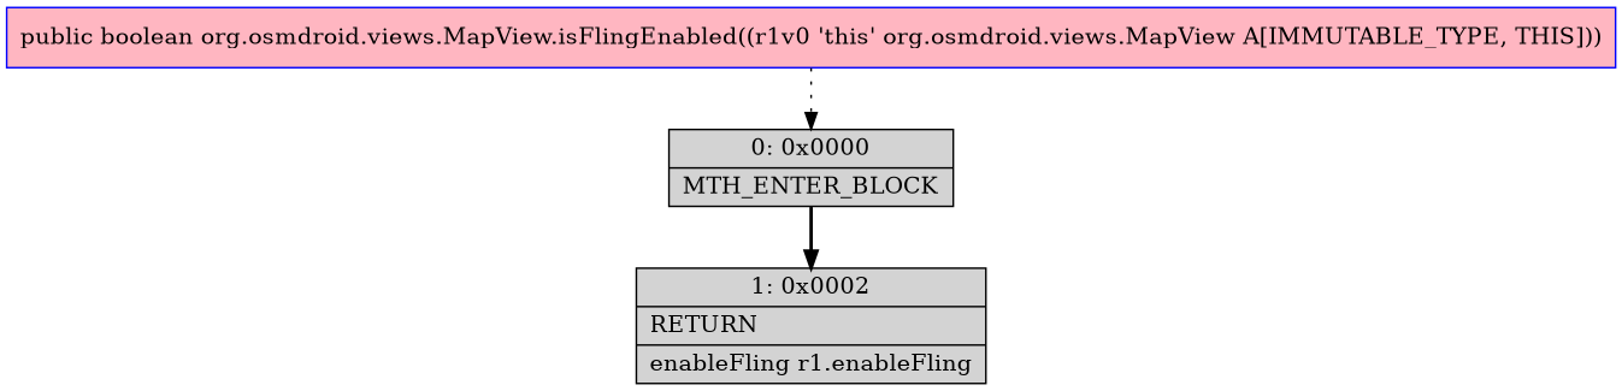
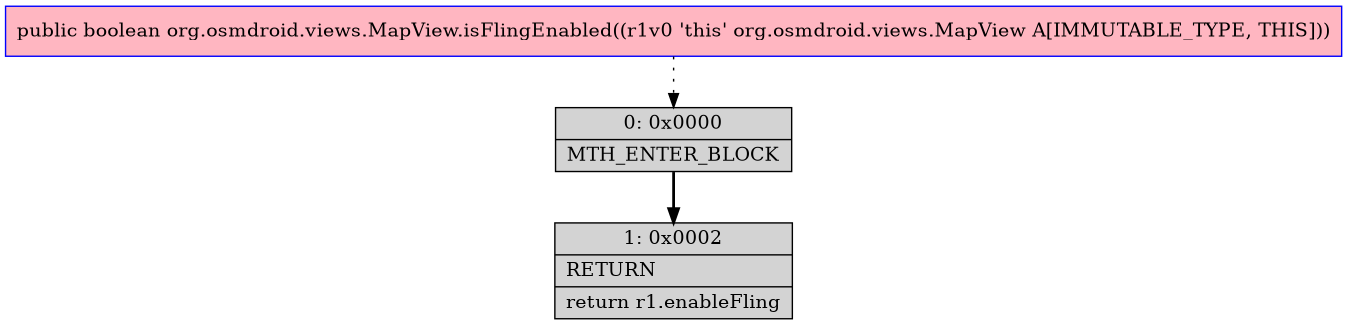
  digraph {
    node [shape=record style=filled fillcolor=lightgrey color=black]
    n1 [label="{0\:\ 0x0000|MTH_ENTER_BLOCK\l}"]
-   n2 [label="{1\:\ 0x0002|RETURN\l|enableFling r1.enableFling\l}"]
+   n2 [label="{1\:\ 0x0002|RETURN\l|return r1.enableFling\l}"]
    n3 [label="{public boolean org.osmdroid.views.MapView.isFlingEnabled((r1v0 'this' org.osmdroid.views.MapView A[IMMUTABLE_TYPE, THIS])) }" fillcolor=lightpink color=blue]
    n1 -> n2 [style=bold]
    n3 -> n1 [style=dotted]
  }
